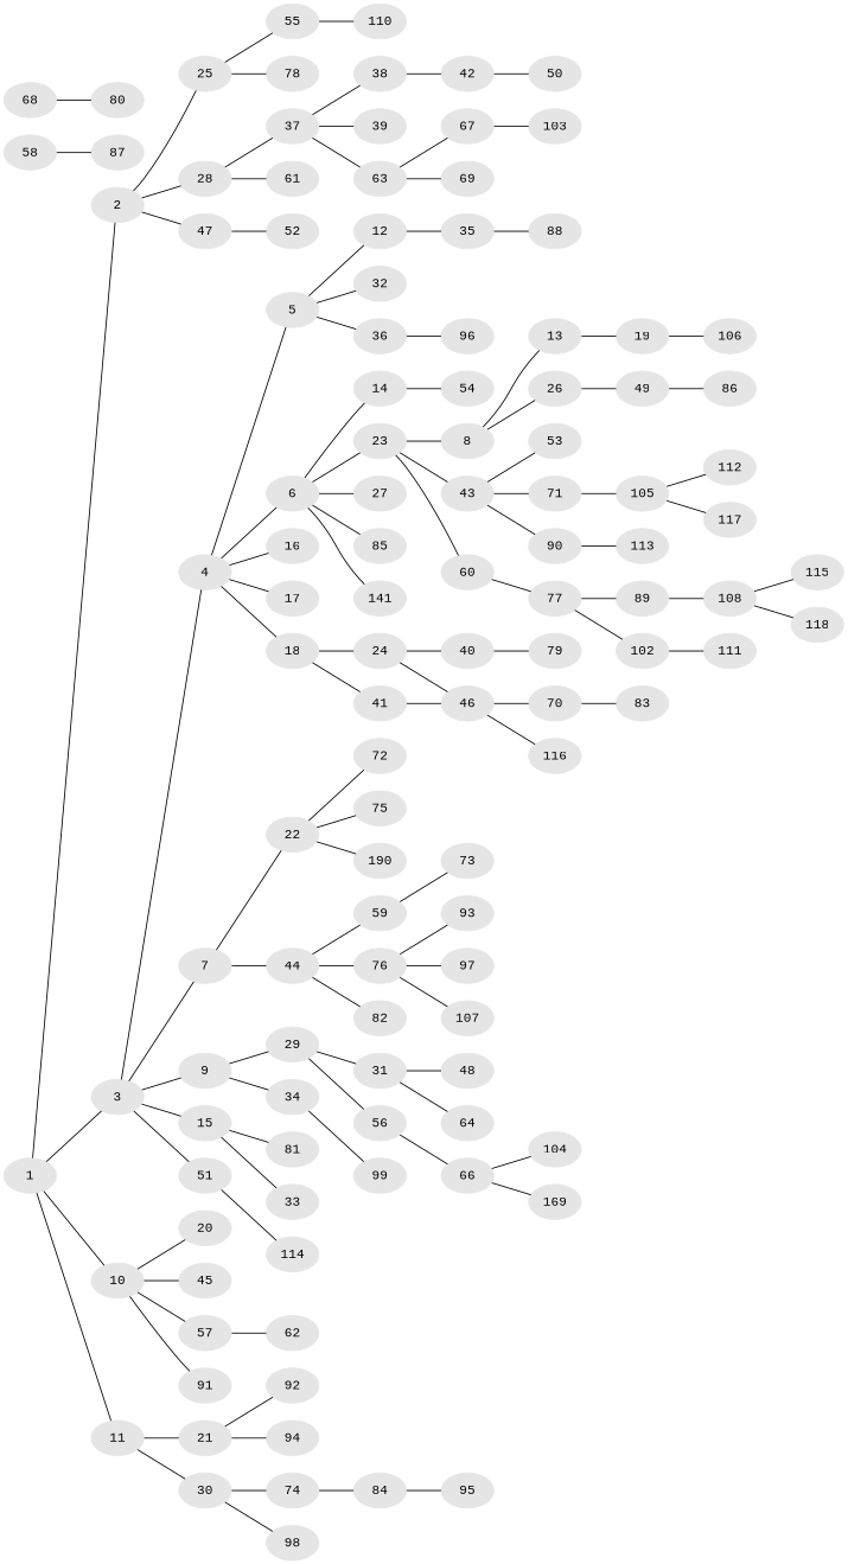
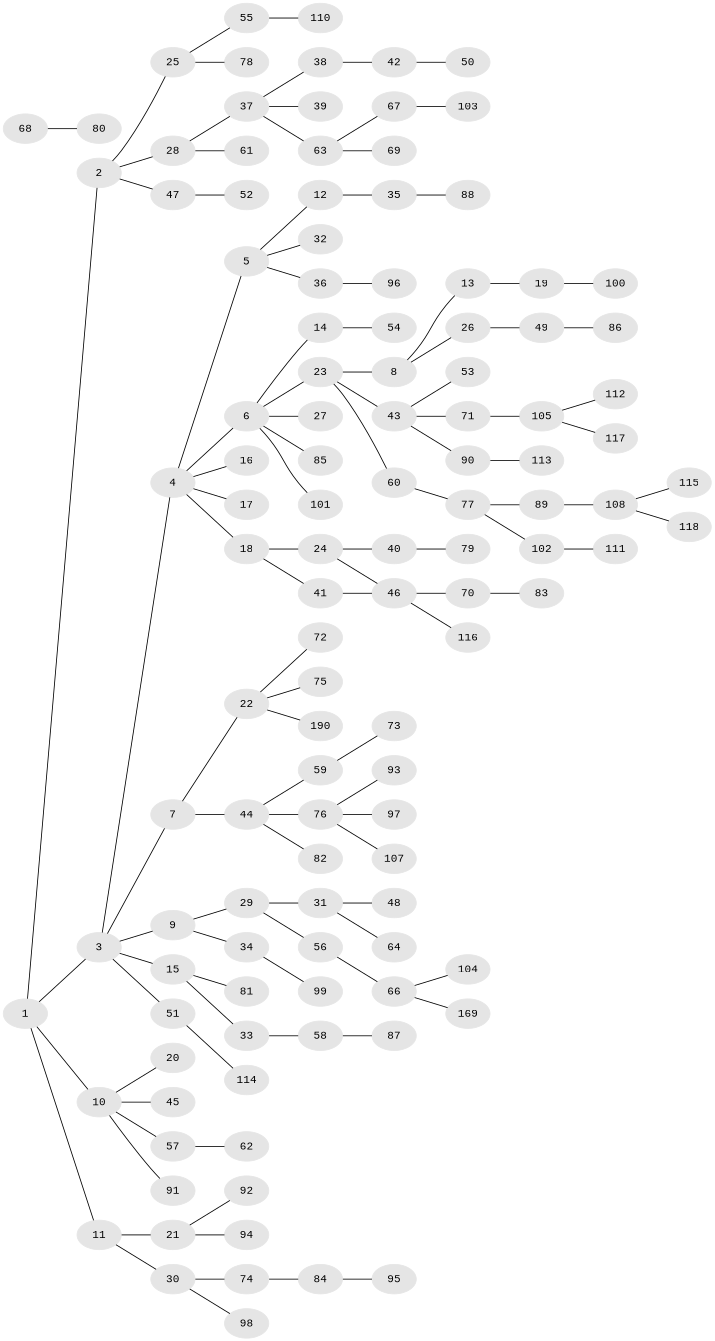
  graph {
    fontname="Liberation Mono"
    rankdir=LR
    node [color=gray90 fontname="Liberation Mono" style=filled]
    edge [fontname="Liberation Mono"]
    1
    2
    3
    10
    11
    25
    28
    47
    4
    7
    9
    15
    51
    20
    45
    57
    91
    21
    30
    55
    78
    37
    61
    52
    5
    6
    16
    17
    18
    22
    44
    29
    34
    81
    33
    114
    12
    32
    36
    14
    23
    27
    85
-   101 [label=141]
+   101
    24
    41
    35
    96
    8
    13
    26
    54
    43
    60
    72
    75
    n57 [label=190]
    59
    76
    82
    19
    49
    31
    56
    99
    62
    92
    94
    74
    98
    88
-   106
+   106 [label=100]
    58
    40
    46
    53
    71
    90
    77
    79
    68
    80
    110
    86
    38
    39
    63
    48
    64
    66
    84
    87
    42
    67
    69
    50
    70
    116
    105
    113
    73
    93
    97
    107
    83
    104
    n107 [label=169]
    89
    102
    103
    112
    117
    95
    108
    111
    115
    118
    1 -- 2
    1 -- 3
    1 -- 10
    1 -- 11
    2 -- 25
    2 -- 28
    2 -- 47
    3 -- 4
    3 -- 7
    3 -- 9
    3 -- 15
    3 -- 51
    10 -- 20
    10 -- 45
    10 -- 57
    10 -- 91
    11 -- 21
    11 -- 30
    25 -- 55
    25 -- 78
    28 -- 37
    28 -- 61
    47 -- 52
    4 -- 5
    4 -- 6
    4 -- 16
    4 -- 17
    4 -- 18
    7 -- 22
    7 -- 44
    9 -- 29
    9 -- 34
    15 -- 81
    15 -- 33
    51 -- 114
    57 -- 62
    21 -- 92
    21 -- 94
    30 -- 74
    30 -- 98
    55 -- 110
    37 -- 38
    37 -- 39
    37 -- 63
    5 -- 12
    5 -- 32
    5 -- 36
    6 -- 14
    6 -- 23
    6 -- 27
    6 -- 85
    6 -- 101
    18 -- 24
    18 -- 41
    22 -- 72
    22 -- 75
    22 -- n57
    44 -- 59
    44 -- 76
    44 -- 82
    29 -- 31
    29 -- 56
    34 -- 99
+   33 -- 58
    12 -- 35
    36 -- 96
    14 -- 54
    23 -- 8
    23 -- 43
    23 -- 60
    24 -- 40
    24 -- 46
    41 -- 46
    35 -- 88
    8 -- 13
    8 -- 26
    13 -- 19
    26 -- 49
    43 -- 53
    43 -- 71
    43 -- 90
    60 -- 77
    59 -- 73
    76 -- 93
    76 -- 97
    76 -- 107
    19 -- 106
    49 -- 86
    31 -- 48
    31 -- 64
    56 -- 66
    74 -- 84
    58 -- 87
    40 -- 79
    46 -- 70
    46 -- 116
    71 -- 105
    90 -- 113
    77 -- 89
    77 -- 102
    68 -- 80
    38 -- 42
    63 -- 67
    63 -- 69
    66 -- 104
    66 -- n107
    84 -- 95
    42 -- 50
    67 -- 103
    70 -- 83
    105 -- 112
    105 -- 117
    89 -- 108
    102 -- 111
    108 -- 115
    108 -- 118
  }
